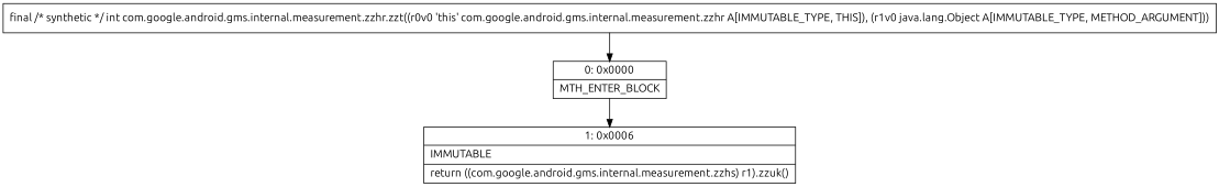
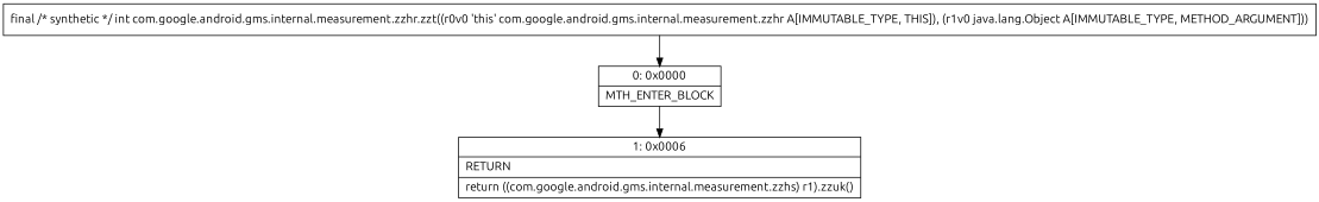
  digraph {
    fontname=Ubuntu
    node [shape=record fontname=Ubuntu]
    edge [fontname=Ubuntu]
    n1 [label="{0\:\ 0x0000|MTH_ENTER_BLOCK\l}"]
-   n2 [label="{1\:\ 0x0006|IMMUTABLE\l|return ((com.google.android.gms.internal.measurement.zzhs) r1).zzuk()\l}"]
+   n2 [label="{1\:\ 0x0006|RETURN\l|return ((com.google.android.gms.internal.measurement.zzhs) r1).zzuk()\l}"]
    n3 [label="{final \/* synthetic *\/ int com.google.android.gms.internal.measurement.zzhr.zzt((r0v0 'this' com.google.android.gms.internal.measurement.zzhr A[IMMUTABLE_TYPE, THIS]), (r1v0 java.lang.Object A[IMMUTABLE_TYPE, METHOD_ARGUMENT])) }"]
    n1 -> n2
    n3 -> n1
  }
